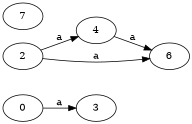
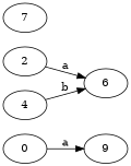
  strict digraph {
    rankdir=LR
    0
-   3
+   3 [label=9]
    2
    4
    6
    n6 [label=7]
    0 -> 3 [label=a]
-   2 -> 4 [label=a]
    2 -> 6 [label=a]
-   4 -> 6 [label=a]
+   4 -> 6 [label=b]
  }
